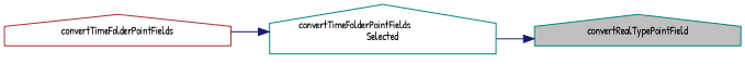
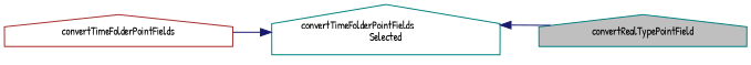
  digraph {
    fontname="Patrick Hand"
    rankdir=RL
    node [color=teal fillcolor=white fontname="Patrick Hand" fontsize=10 shape=house style=filled]
    edge [color=midnightblue dir=back fontname="Patrick Hand" fontsize=10 labelfontname=Helvetica labelfontsize=10 style=solid]
    n1 [fillcolor=grey75 fontcolor=black height=0.2 label=convertRealTypePointField width=0.4]
    n2 [height=0.2 label="convertTimeFolderPointFields\lSelected" width=0.4]
    n3 [color=brown height=0.2 label=convertTimeFolderPointFields width=0.4]
-   n1 -> n2
+   n2 -> n1
    n2 -> n3
  }
